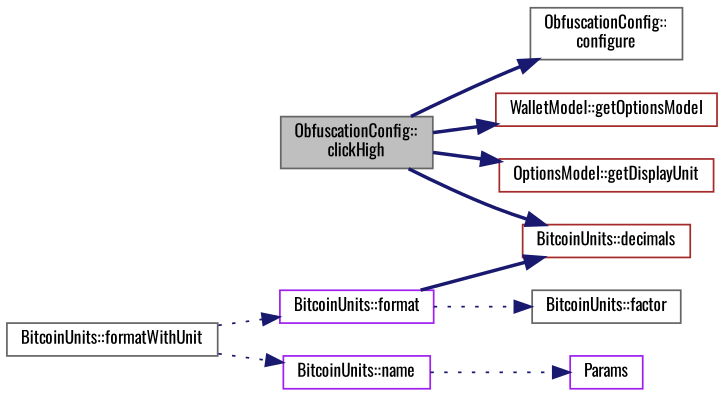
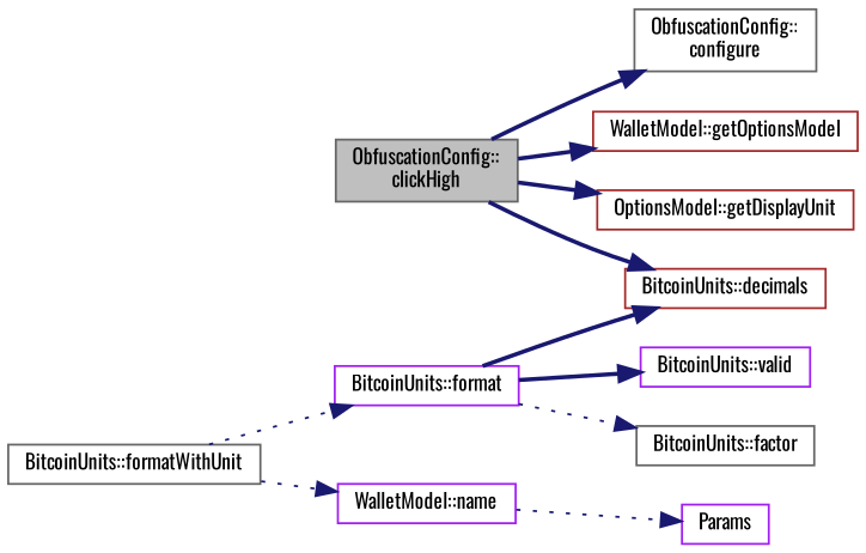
  digraph {
    fontname=Oswald
    rankdir=LR
    node [color=gray40 fillcolor=white fontname=Oswald fontsize=10 shape=record style=filled]
    edge [color=midnightblue fontname=Oswald fontsize=10 labelfontname=Helvetica labelfontsize=10 style=bold]
    n1 [fillcolor=grey75 fontcolor=black height=0.2 label="ObfuscationConfig::\lclickHigh" width=0.4]
    n2 [height=0.2 label="ObfuscationConfig::\lconfigure" width=0.4]
    n3 [color=brown height=0.2 label="WalletModel::getOptionsModel" width=0.4]
    n4 [color=brown height=0.2 label="OptionsModel::getDisplayUnit" width=0.4]
    n5 [color=brown height=0.2 label="BitcoinUnits::decimals" width=0.4]
    n6 [height=0.2 label="BitcoinUnits::formatWithUnit" width=0.4]
    n7 [color=purple height=0.2 label="BitcoinUnits::format" width=0.4]
-   n8 [color=purple height=0.2 label="BitcoinUnits::name" width=0.4]
+   n8 [color=purple height=0.2 label="WalletModel::name" width=0.4]
+   n9 [color=purple height=0.2 label="BitcoinUnits::valid" width=0.4]
    n10 [height=0.2 label="BitcoinUnits::factor" width=0.4]
    n11 [color=purple height=0.2 label=Params width=0.4]
    n1 -> n2
    n1 -> n3
    n1 -> n4
    n1 -> n5
    n6 -> n7 [style=dotted]
    n6 -> n8 [style=dotted]
    n7 -> n5
+   n7 -> n9
    n7 -> n10 [style=dotted]
    n8 -> n11 [style=dotted]
  }
